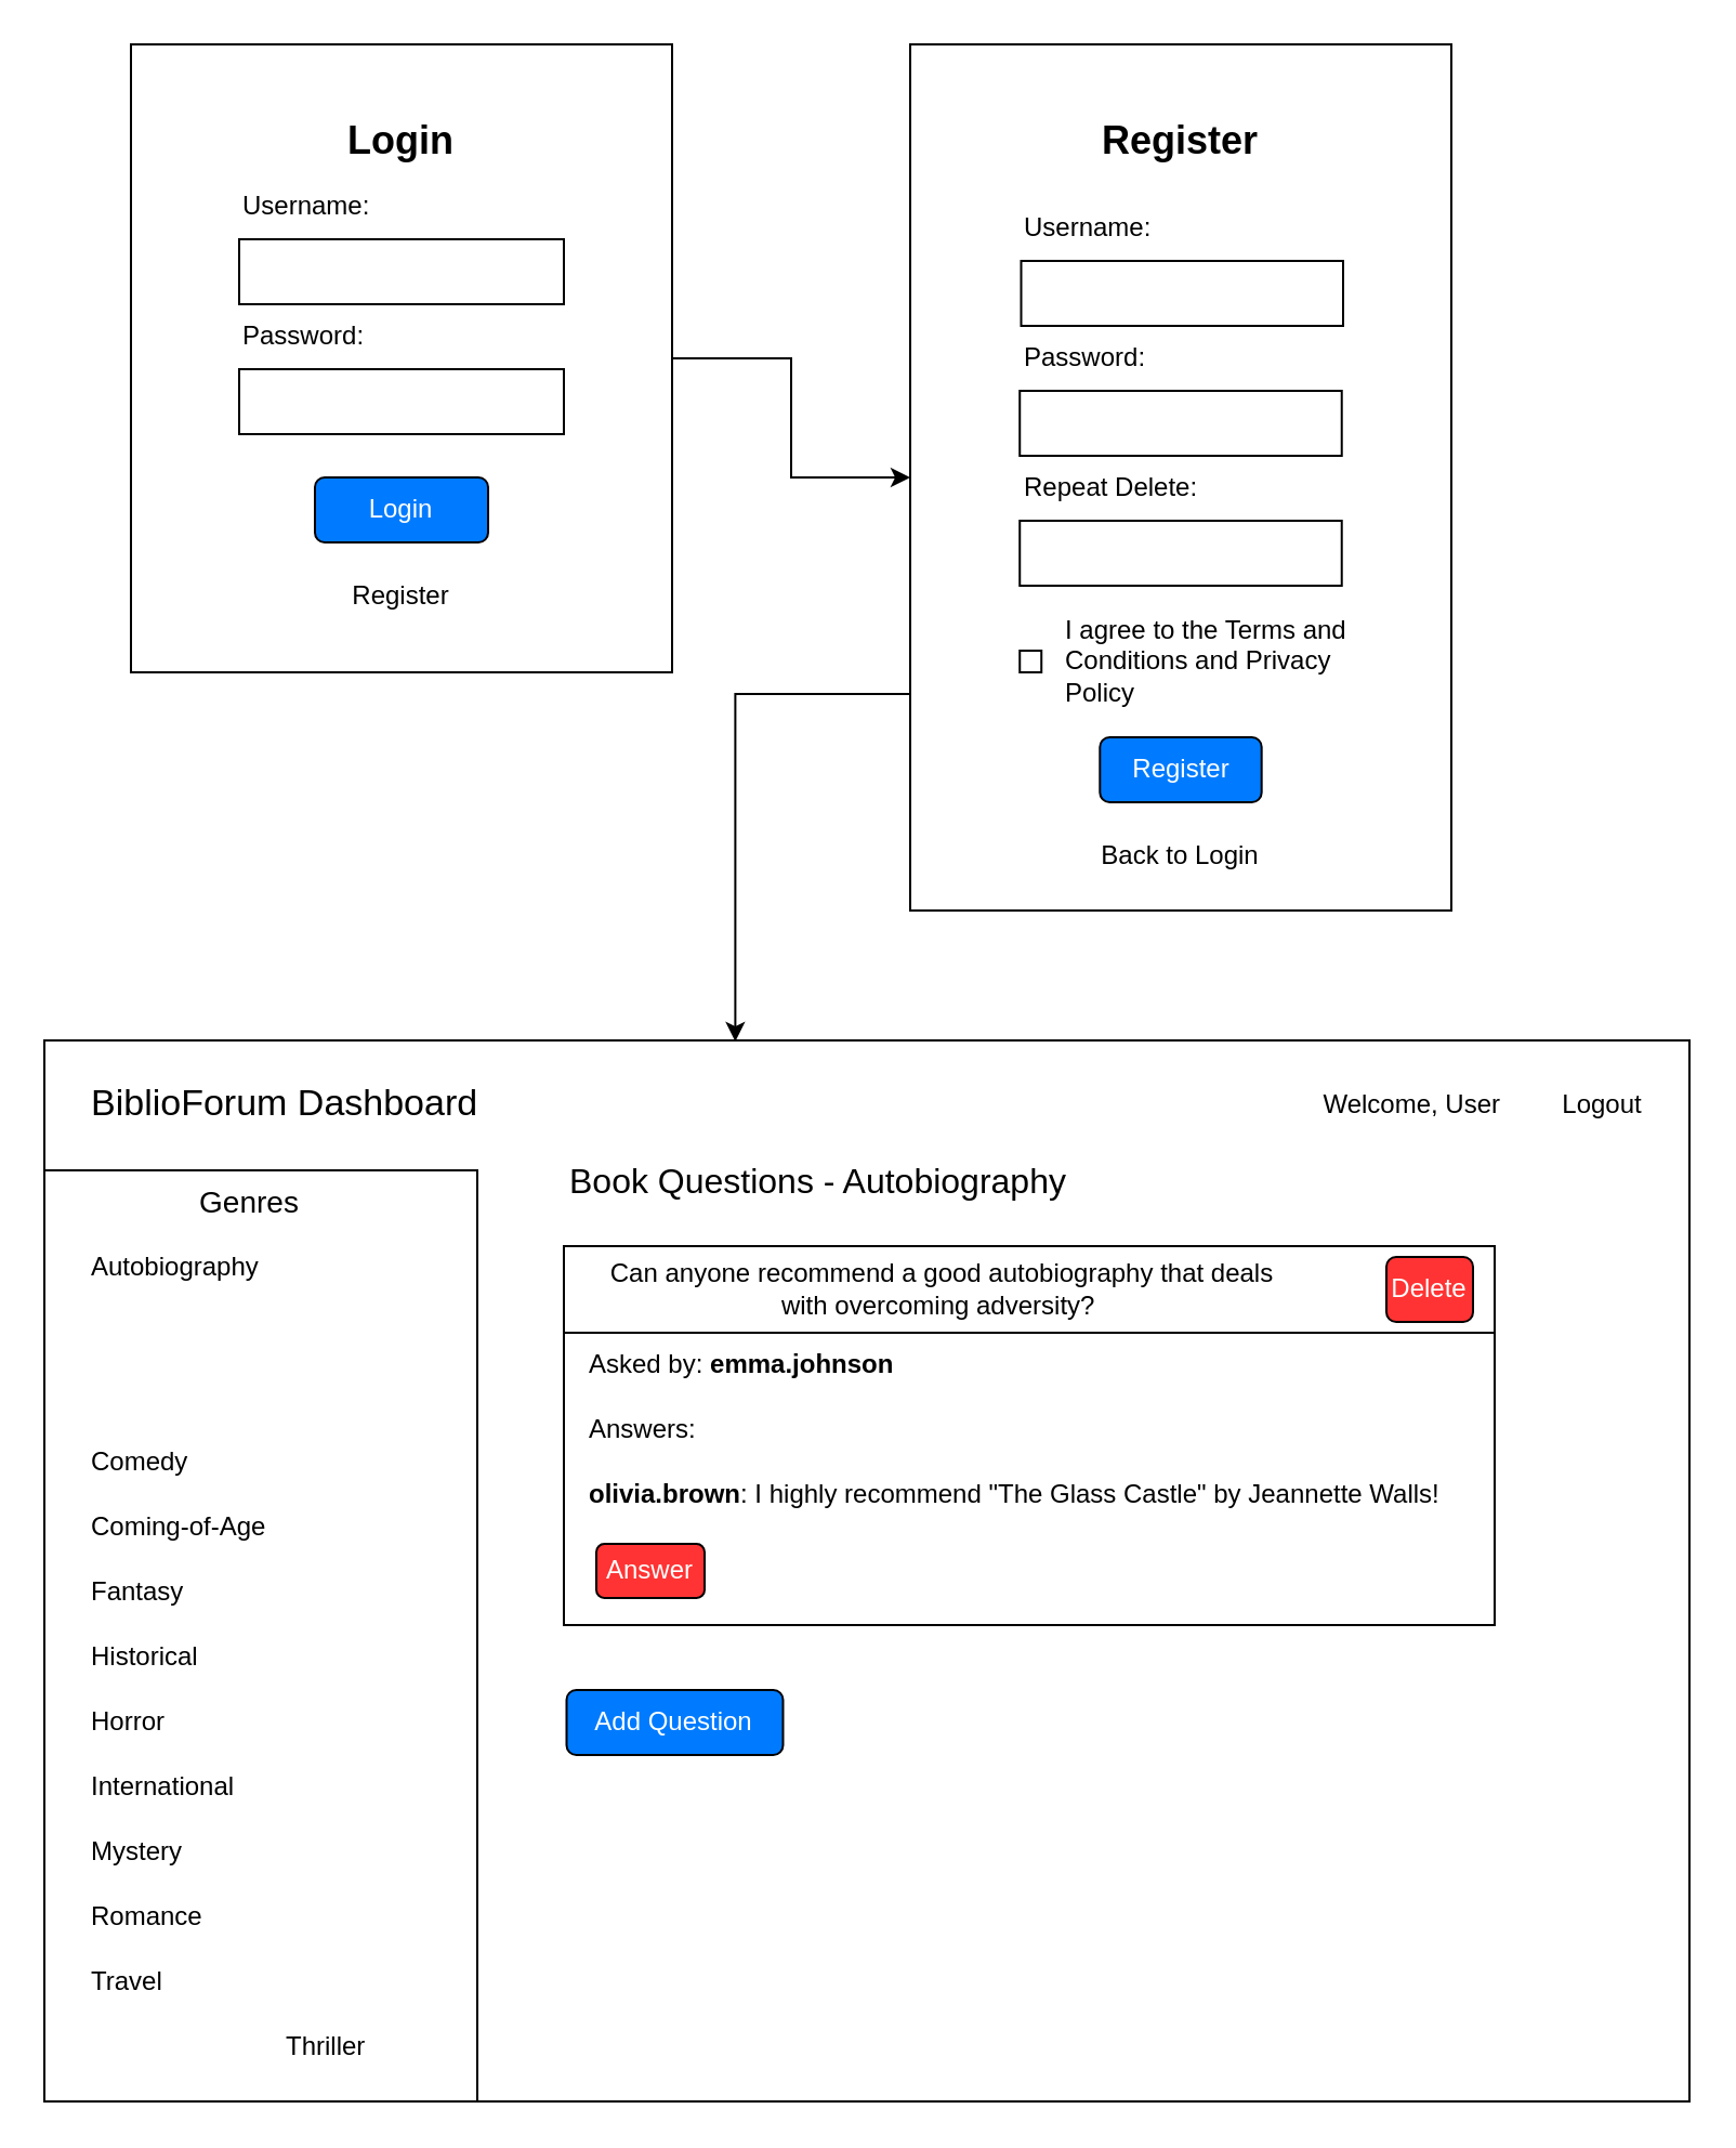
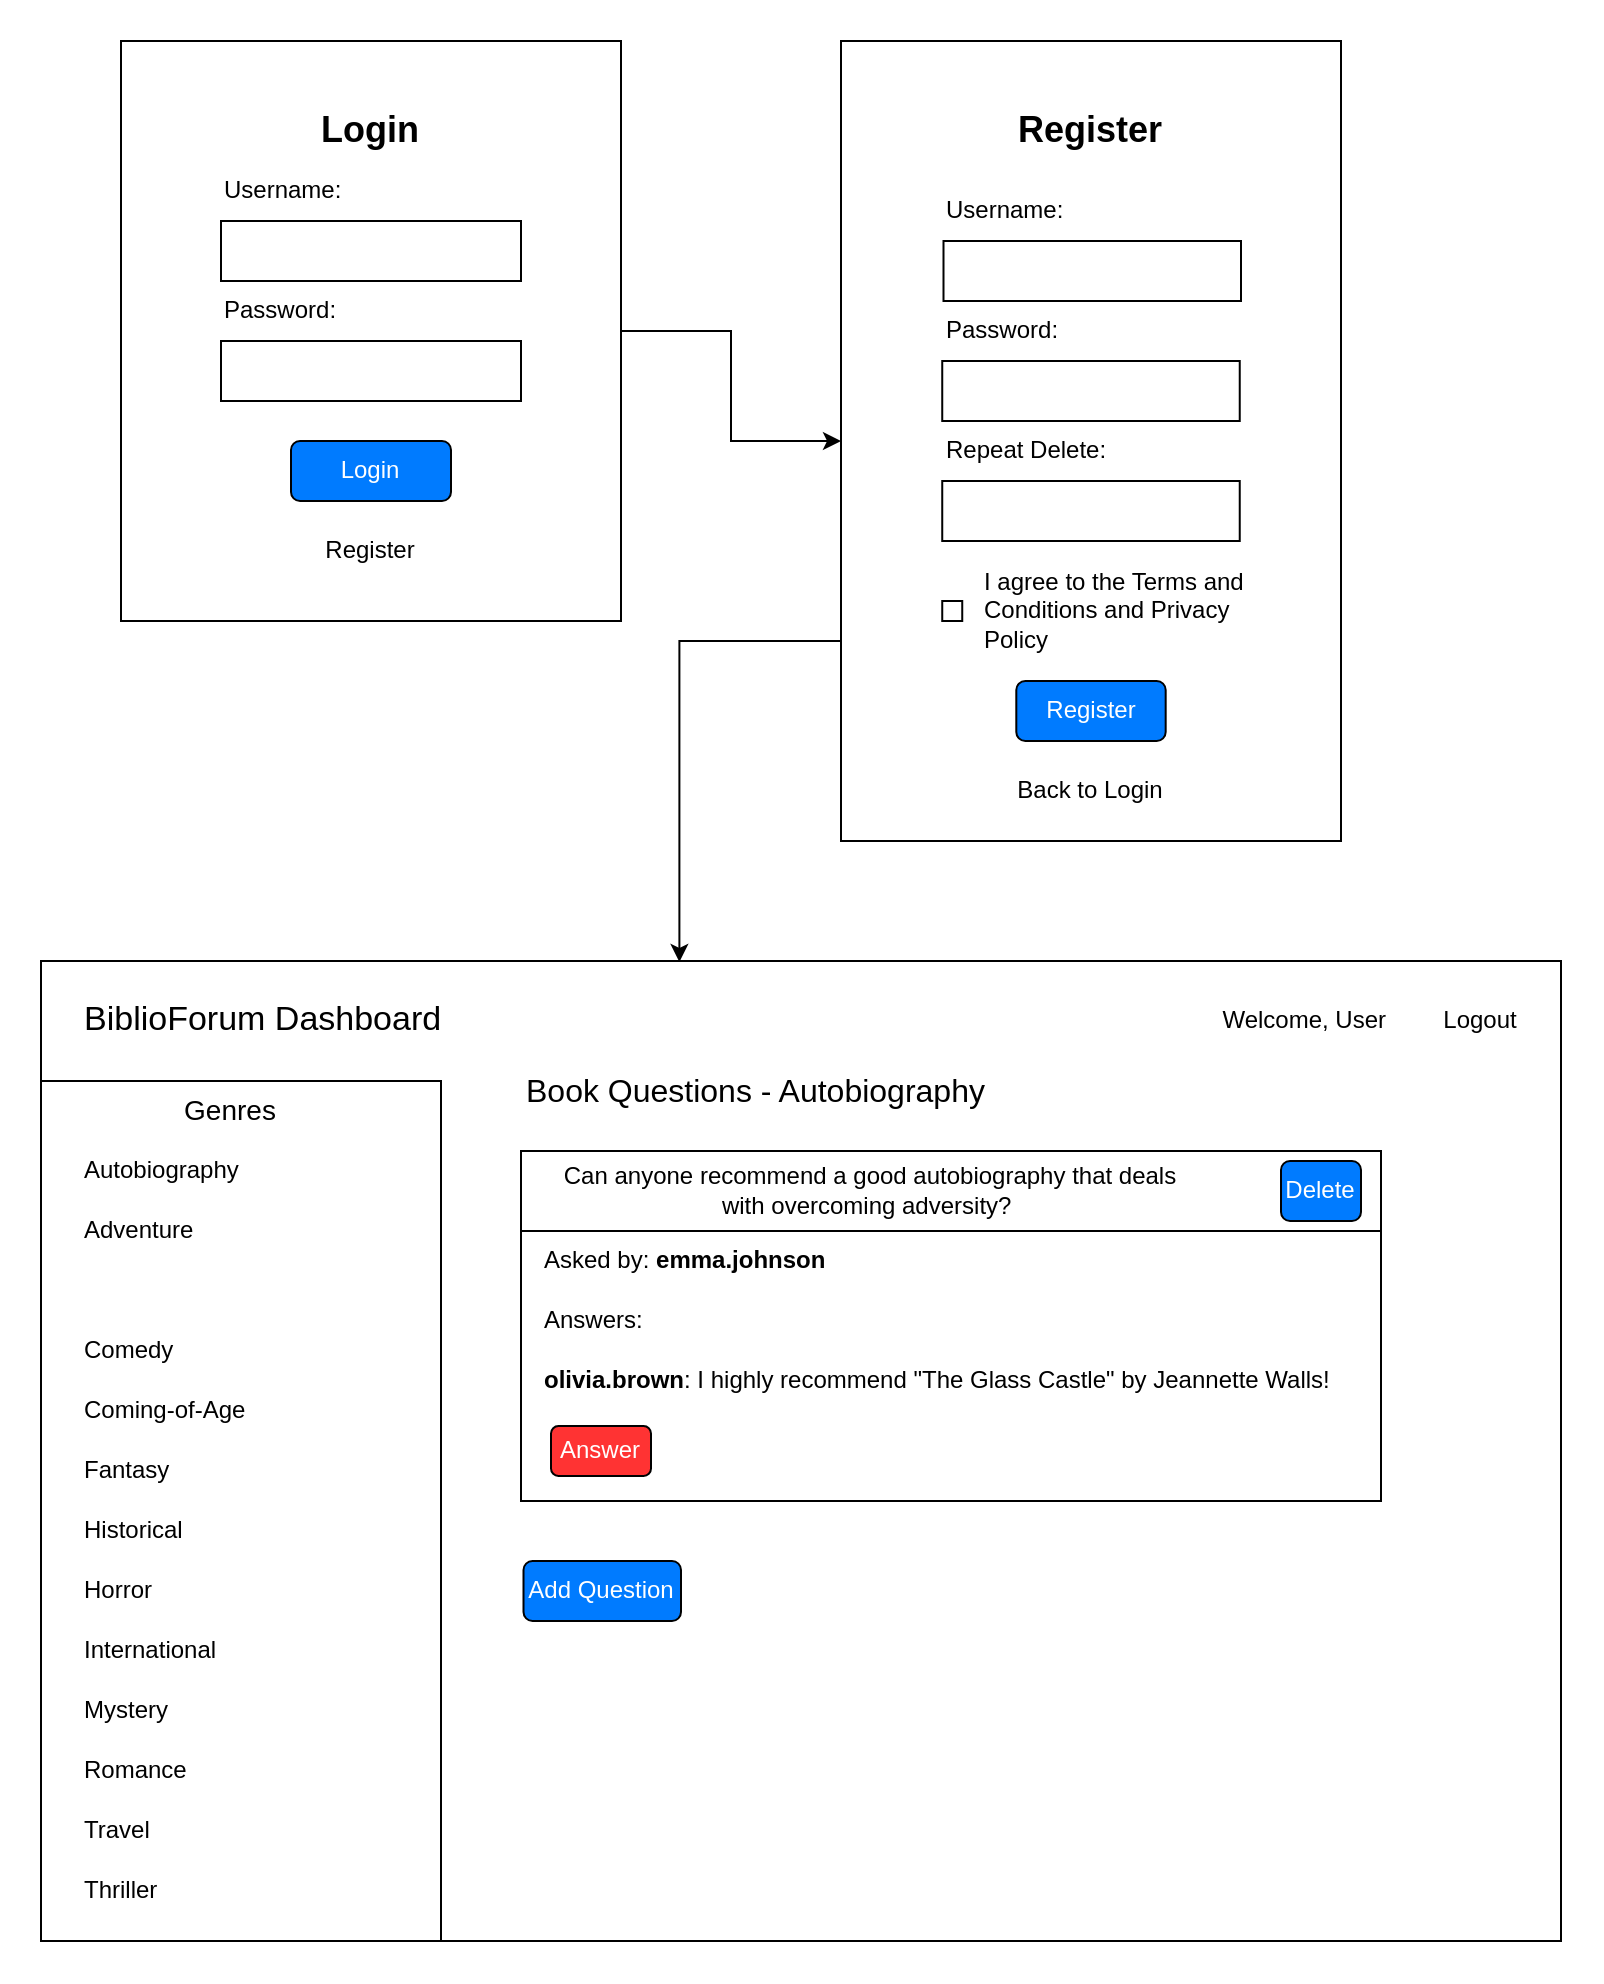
  <mxCell id="0" />
  <mxCell id="1" parent="0" />
  <mxCell id="2" style="edgeStyle=orthogonalEdgeStyle;rounded=0;orthogonalLoop=1;jettySize=auto;html=1;exitX=1;exitY=0.5;exitDx=0;exitDy=0;entryX=0;entryY=0.5;entryDx=0;entryDy=0;" edge="1" parent="1" source="3" target="11"><mxGeometry relative="1" as="geometry" /></mxCell>
  <mxCell id="3" value="" style="rounded=0;whiteSpace=wrap;html=1;" vertex="1" parent="1"><mxGeometry x="60" y="20" width="250" height="290" as="geometry" /></mxCell>
  <mxCell id="4" value="&lt;b&gt;&lt;font style=&quot;font-size: 18px;&quot;&gt;Login&lt;/font&gt;&lt;/b&gt;" style="text;html=1;align=center;verticalAlign=middle;whiteSpace=wrap;rounded=0;" vertex="1" parent="1"><mxGeometry x="155" y="50" width="60" height="30" as="geometry" /></mxCell>
  <mxCell id="5" value="" style="rounded=0;whiteSpace=wrap;html=1;" vertex="1" parent="1"><mxGeometry x="110" y="110" width="150" height="30" as="geometry" /></mxCell>
  <mxCell id="6" value="" style="rounded=0;whiteSpace=wrap;html=1;" vertex="1" parent="1"><mxGeometry x="110" y="170" width="150" height="30" as="geometry" /></mxCell>
  <mxCell id="7" value="Username:" style="text;html=1;align=left;verticalAlign=middle;whiteSpace=wrap;rounded=0;" vertex="1" parent="1"><mxGeometry x="110" y="80" width="60" height="30" as="geometry" /></mxCell>
  <mxCell id="8" value="Password:" style="text;html=1;align=left;verticalAlign=middle;whiteSpace=wrap;rounded=0;" vertex="1" parent="1"><mxGeometry x="110" y="140" width="60" height="30" as="geometry" /></mxCell>
  <mxCell id="9" value="&lt;font color=&quot;#ffffff&quot;&gt;Login&lt;/font&gt;" style="rounded=1;whiteSpace=wrap;html=1;fillColor=#007BFF;" vertex="1" parent="1"><mxGeometry x="145" y="220" width="80" height="30" as="geometry" /></mxCell>
  <mxCell id="10" value="Register" style="text;html=1;align=center;verticalAlign=middle;whiteSpace=wrap;rounded=0;" vertex="1" parent="1"><mxGeometry x="155" y="260" width="60" height="30" as="geometry" /></mxCell>
  <mxCell id="11" value="" style="rounded=0;whiteSpace=wrap;html=1;" vertex="1" parent="1"><mxGeometry x="420" y="20" width="250" height="400" as="geometry" /></mxCell>
  <mxCell id="12" value="&lt;b&gt;&lt;font style=&quot;font-size: 18px;&quot;&gt;Register&lt;/font&gt;&lt;/b&gt;" style="text;html=1;align=center;verticalAlign=middle;whiteSpace=wrap;rounded=0;" vertex="1" parent="1"><mxGeometry x="515" y="50" width="60" height="30" as="geometry" /></mxCell>
  <mxCell id="13" value="" style="rounded=0;whiteSpace=wrap;html=1;" vertex="1" parent="1"><mxGeometry x="471.25" y="120" width="148.75" height="30" as="geometry" /></mxCell>
  <mxCell id="14" value="" style="rounded=0;whiteSpace=wrap;html=1;" vertex="1" parent="1"><mxGeometry x="470.62" y="180" width="148.75" height="30" as="geometry" /></mxCell>
  <mxCell id="15" value="" style="rounded=0;whiteSpace=wrap;html=1;" vertex="1" parent="1"><mxGeometry x="470.62" y="240" width="148.75" height="30" as="geometry" /></mxCell>
  <mxCell id="16" value="Username:" style="text;html=1;align=left;verticalAlign=middle;whiteSpace=wrap;rounded=0;" vertex="1" parent="1"><mxGeometry x="470.62" y="90" width="60" height="30" as="geometry" /></mxCell>
  <mxCell id="17" value="Passw&lt;span style=&quot;color: rgba(0, 0, 0, 0); font-family: monospace; font-size: 0px; text-wrap: nowrap;&quot;&gt;%3CmxGraphModel%3E%3Croot%3E%3CmxCell%20id%3D%220%22%2F%3E%3CmxCell%20id%3D%221%22%20parent%3D%220%22%2F%3E%3CmxCell%20id%3D%222%22%20value%3D%22Username%3A%22%20style%3D%22text%3Bhtml%3D1%3Balign%3Dleft%3BverticalAlign%3Dmiddle%3BwhiteSpace%3Dwrap%3Brounded%3D0%3B%22%20vertex%3D%221%22%20parent%3D%221%22%3E%3CmxGeometry%20x%3D%22490.62%22%20y%3D%22120%22%20width%3D%2260%22%20height%3D%2230%22%20as%3D%22geometry%22%2F%3E%3C%2FmxCell%3E%3C%2Froot%3E%3C%2FmxGraphModel%3E&lt;/span&gt;ord:" style="text;html=1;align=left;verticalAlign=middle;whiteSpace=wrap;rounded=0;" vertex="1" parent="1"><mxGeometry x="471.25" y="150" width="60" height="30" as="geometry" /></mxCell>
  <mxCell id="18" value="Repeat Delete:" style="text;html=1;align=left;verticalAlign=middle;whiteSpace=wrap;rounded=0;" vertex="1" parent="1"><mxGeometry x="471.25" y="210" width="118.75" height="30" as="geometry" /></mxCell>
  <mxCell id="19" value="" style="rounded=0;whiteSpace=wrap;html=1;" vertex="1" parent="1"><mxGeometry x="470.62" y="300" width="10" height="10" as="geometry" /></mxCell>
  <mxCell id="20" value="I agree to the Terms and Conditions and Privacy Policy" style="text;html=1;align=left;verticalAlign=middle;whiteSpace=wrap;rounded=0;" vertex="1" parent="1"><mxGeometry x="490" y="270" width="138.75" height="70" as="geometry" /></mxCell>
  <mxCell id="21" value="&lt;font color=&quot;#ffffff&quot;&gt;Register&lt;/font&gt;" style="rounded=1;whiteSpace=wrap;html=1;fillColor=#007BFF;" vertex="1" parent="1"><mxGeometry x="507.65" y="340" width="74.69" height="30" as="geometry" /></mxCell>
  <mxCell id="22" value="Back to Login" style="text;html=1;align=center;verticalAlign=middle;whiteSpace=wrap;rounded=0;" vertex="1" parent="1"><mxGeometry x="503.44" y="380" width="84.37" height="30" as="geometry" /></mxCell>
  <mxCell id="23" value="" style="rounded=0;whiteSpace=wrap;html=1;" vertex="1" parent="1"><mxGeometry x="20" y="480" width="760" height="490" as="geometry" /></mxCell>
  <mxCell id="24" value="&lt;font style=&quot;font-size: 17px;&quot;&gt;BiblioForum Dashboard&lt;/font&gt;" style="text;html=1;align=left;verticalAlign=middle;whiteSpace=wrap;rounded=0;" vertex="1" parent="1"><mxGeometry x="40" y="495" width="270" height="30" as="geometry" /></mxCell>
  <mxCell id="25" value="Welcome, User" style="text;html=1;align=right;verticalAlign=middle;whiteSpace=wrap;rounded=0;" vertex="1" parent="1"><mxGeometry x="575" y="495" width="120" height="30" as="geometry" /></mxCell>
  <mxCell id="26" value="Logout" style="text;html=1;align=center;verticalAlign=middle;whiteSpace=wrap;rounded=0;" vertex="1" parent="1"><mxGeometry x="710" y="495" width="60" height="30" as="geometry" /></mxCell>
  <mxCell id="27" value="" style="rounded=0;whiteSpace=wrap;html=1;" vertex="1" parent="1"><mxGeometry x="20" y="540" width="200" height="430" as="geometry" /></mxCell>
  <mxCell id="28" value="&lt;font style=&quot;font-size: 14px;&quot;&gt;Genres&lt;/font&gt;" style="text;html=1;align=center;verticalAlign=middle;whiteSpace=wrap;rounded=0;" vertex="1" parent="1"><mxGeometry x="85" y="540" width="60" height="30" as="geometry" /></mxCell>
  <mxCell id="29" value="Autobiography" style="text;html=1;align=left;verticalAlign=middle;whiteSpace=wrap;rounded=0;" vertex="1" parent="1"><mxGeometry x="40" y="570" width="60" height="30" as="geometry" /></mxCell>
+ <mxCell id="30" value="Adventure" style="text;html=1;align=left;verticalAlign=middle;whiteSpace=wrap;rounded=0;" vertex="1" parent="1"><mxGeometry x="40" y="600" width="60" height="30" as="geometry" /></mxCell>
  <mxCell id="31" value="Comedy" style="text;html=1;align=left;verticalAlign=middle;whiteSpace=wrap;rounded=0;" vertex="1" parent="1"><mxGeometry x="40" y="660" width="60" height="30" as="geometry" /></mxCell>
  <mxCell id="32" value="Coming-of-Age" style="text;html=1;align=left;verticalAlign=middle;whiteSpace=wrap;rounded=0;" vertex="1" parent="1"><mxGeometry x="40" y="690" width="120" height="30" as="geometry" /></mxCell>
  <mxCell id="33" value="Fantasy" style="text;html=1;align=left;verticalAlign=middle;whiteSpace=wrap;rounded=0;" vertex="1" parent="1"><mxGeometry x="40" y="720" width="60" height="30" as="geometry" /></mxCell>
  <mxCell id="34" value="Historical" style="text;html=1;align=left;verticalAlign=middle;whiteSpace=wrap;rounded=0;" vertex="1" parent="1"><mxGeometry x="40" y="750" width="60" height="30" as="geometry" /></mxCell>
  <mxCell id="35" value="Horror" style="text;html=1;align=left;verticalAlign=middle;whiteSpace=wrap;rounded=0;" vertex="1" parent="1"><mxGeometry x="40" y="780" width="60" height="30" as="geometry" /></mxCell>
  <mxCell id="36" value="International" style="text;html=1;align=left;verticalAlign=middle;whiteSpace=wrap;rounded=0;" vertex="1" parent="1"><mxGeometry x="40" y="810" width="60" height="30" as="geometry" /></mxCell>
  <mxCell id="37" value="Mystery" style="text;html=1;align=left;verticalAlign=middle;whiteSpace=wrap;rounded=0;" vertex="1" parent="1"><mxGeometry x="40" y="840" width="60" height="30" as="geometry" /></mxCell>
  <mxCell id="38" value="Romance" style="text;html=1;align=left;verticalAlign=middle;whiteSpace=wrap;rounded=0;" vertex="1" parent="1"><mxGeometry x="40" y="870" width="60" height="30" as="geometry" /></mxCell>
- <mxCell id="39" value="Thriller" style="text;html=1;align=left;verticalAlign=middle;whiteSpace=wrap;rounded=0;" vertex="1" parent="1"><mxGeometry x="130" y="930" width="60" height="30" as="geometry" /></mxCell>
+ <mxCell id="39" value="Thriller" style="text;html=1;align=left;verticalAlign=middle;whiteSpace=wrap;rounded=0;" vertex="1" parent="1"><mxGeometry x="40" y="930" width="60" height="30" as="geometry" /></mxCell>
  <mxCell id="40" value="Travel" style="text;html=1;align=left;verticalAlign=middle;whiteSpace=wrap;rounded=0;" vertex="1" parent="1"><mxGeometry x="40" y="900" width="60" height="30" as="geometry" /></mxCell>
  <mxCell id="41" value="&lt;font style=&quot;font-size: 16px;&quot;&gt;Book Questions - Autobiography&lt;/font&gt;" style="text;html=1;align=left;verticalAlign=middle;whiteSpace=wrap;rounded=0;" vertex="1" parent="1"><mxGeometry x="261.25" y="530" width="270" height="30" as="geometry" /></mxCell>
  <mxCell id="42" value="" style="rounded=0;whiteSpace=wrap;html=1;" vertex="1" parent="1"><mxGeometry x="260" y="575" width="430" height="40" as="geometry" /></mxCell>
  <mxCell id="43" value="Can anyone recommend a good autobiography that deals with overcoming adversity?&amp;nbsp;" style="text;html=1;align=center;verticalAlign=middle;whiteSpace=wrap;rounded=0;" vertex="1" parent="1"><mxGeometry x="270" y="580" width="330" height="30" as="geometry" /></mxCell>
- <mxCell id="44" value="&lt;font color=&quot;#ffffff&quot;&gt;Delete&lt;/font&gt;" style="rounded=1;whiteSpace=wrap;html=1;fillColor=#FF3333;" vertex="1" parent="1"><mxGeometry x="640" y="580" width="40" height="30" as="geometry" /></mxCell>
+ <mxCell id="44" value="&lt;font color=&quot;#ffffff&quot;&gt;Delete&lt;/font&gt;" style="rounded=1;whiteSpace=wrap;html=1;fillColor=#007bff;" vertex="1" parent="1"><mxGeometry x="640" y="580" width="40" height="30" as="geometry" /></mxCell>
  <mxCell id="45" value="" style="rounded=0;whiteSpace=wrap;html=1;" vertex="1" parent="1"><mxGeometry x="260" y="615" width="430" height="135" as="geometry" /></mxCell>
  <mxCell id="46" value="Asked by: &lt;b&gt;emma.johnson&lt;/b&gt;" style="text;html=1;align=left;verticalAlign=middle;whiteSpace=wrap;rounded=0;" vertex="1" parent="1"><mxGeometry x="270" y="615" width="170" height="30" as="geometry" /></mxCell>
  <mxCell id="47" value="Answers:" style="text;html=1;align=left;verticalAlign=middle;whiteSpace=wrap;rounded=0;" vertex="1" parent="1"><mxGeometry x="270" y="645" width="60" height="30" as="geometry" /></mxCell>
  <mxCell id="48" value="&lt;b&gt;olivia.brown&lt;/b&gt;: I highly recommend &quot;The Glass Castle&quot; by Jeannette Walls!&amp;nbsp;" style="text;html=1;align=left;verticalAlign=middle;whiteSpace=wrap;rounded=0;" vertex="1" parent="1"><mxGeometry x="270" y="675" width="410" height="30" as="geometry" /></mxCell>
  <mxCell id="49" value="&lt;font color=&quot;#ffffff&quot;&gt;Answer&lt;/font&gt;" style="rounded=1;whiteSpace=wrap;html=1;fillColor=#ff3333;" vertex="1" parent="1"><mxGeometry x="275" y="712.5" width="50" height="25" as="geometry" /></mxCell>
- <mxCell id="50" value="&lt;font color=&quot;#ffffff&quot;&gt;Add Question&lt;/font&gt;" style="rounded=1;whiteSpace=wrap;html=1;fillColor=#007BFF;" vertex="1" parent="1"><mxGeometry x="261.25" y="780" width="100" height="30" as="geometry" /></mxCell>
+ <mxCell id="50" value="&lt;font color=&quot;#ffffff&quot;&gt;Add Question&lt;/font&gt;" style="rounded=1;whiteSpace=wrap;html=1;fillColor=#007BFF;" vertex="1" parent="1"><mxGeometry x="261.25" y="780" width="78.75" height="30" as="geometry" /></mxCell>
  <mxCell id="51" style="edgeStyle=orthogonalEdgeStyle;rounded=0;orthogonalLoop=1;jettySize=auto;html=1;exitX=0;exitY=0.75;exitDx=0;exitDy=0;entryX=0.42;entryY=0.001;entryDx=0;entryDy=0;entryPerimeter=0;" edge="1" parent="1" source="11" target="23"><mxGeometry relative="1" as="geometry" /></mxCell>
